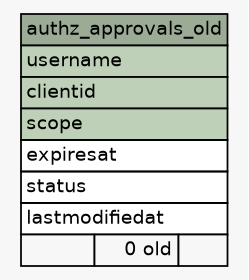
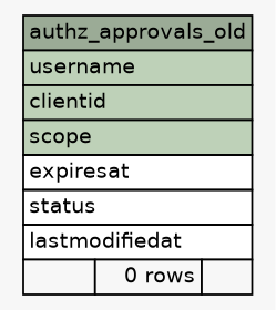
  digraph {
    bgcolor="#f7f7f7"
    fontname=Helvetica
    fontsize=11
    nodesep=0.18
    rankdir=RL
    ranksep=0.46
-   n1 [fontname=Helvetica fontsize=11 label=<     <TABLE BORDER="0" CELLBORDER="1" CELLSPACING="0" BGCOLOR="#ffffff">       <TR><TD COLSPAN="3" BGCOLOR="#9bab96" ALIGN="CENTER">authz_approvals_old</TD></TR>       <TR><TD PORT="username" COLSPAN="3" BGCOLOR="#bed1b8" ALIGN="LEFT">username</TD></TR>       <TR><TD PORT="clientid" COLSPAN="3" BGCOLOR="#bed1b8" ALIGN="LEFT">clientid</TD></TR>       <TR><TD PORT="scope" COLSPAN="3" BGCOLOR="#bed1b8" ALIGN="LEFT">scope</TD></TR>       <TR><TD PORT="expiresat" COLSPAN="3" ALIGN="LEFT">expiresat</TD></TR>       <TR><TD PORT="status" COLSPAN="3" ALIGN="LEFT">status</TD></TR>       <TR><TD PORT="lastmodifiedat" COLSPAN="3" ALIGN="LEFT">lastmodifiedat</TD></TR>       <TR><TD ALIGN="LEFT" BGCOLOR="#f7f7f7">  </TD><TD ALIGN="RIGHT" BGCOLOR="#f7f7f7">0 old</TD><TD ALIGN="RIGHT" BGCOLOR="#f7f7f7">  </TD></TR>     </TABLE>> shape=plaintext]
+   n1 [fontname=Helvetica fontsize=11 label=<     <TABLE BORDER="0" CELLBORDER="1" CELLSPACING="0" BGCOLOR="#ffffff">       <TR><TD COLSPAN="3" BGCOLOR="#9bab96" ALIGN="CENTER">authz_approvals_old</TD></TR>       <TR><TD PORT="username" COLSPAN="3" BGCOLOR="#bed1b8" ALIGN="LEFT">username</TD></TR>       <TR><TD PORT="clientid" COLSPAN="3" BGCOLOR="#bed1b8" ALIGN="LEFT">clientid</TD></TR>       <TR><TD PORT="scope" COLSPAN="3" BGCOLOR="#bed1b8" ALIGN="LEFT">scope</TD></TR>       <TR><TD PORT="expiresat" COLSPAN="3" ALIGN="LEFT">expiresat</TD></TR>       <TR><TD PORT="status" COLSPAN="3" ALIGN="LEFT">status</TD></TR>       <TR><TD PORT="lastmodifiedat" COLSPAN="3" ALIGN="LEFT">lastmodifiedat</TD></TR>       <TR><TD ALIGN="LEFT" BGCOLOR="#f7f7f7">  </TD><TD ALIGN="RIGHT" BGCOLOR="#f7f7f7">0 rows</TD><TD ALIGN="RIGHT" BGCOLOR="#f7f7f7">  </TD></TR>     </TABLE>> shape=plaintext]
  }
